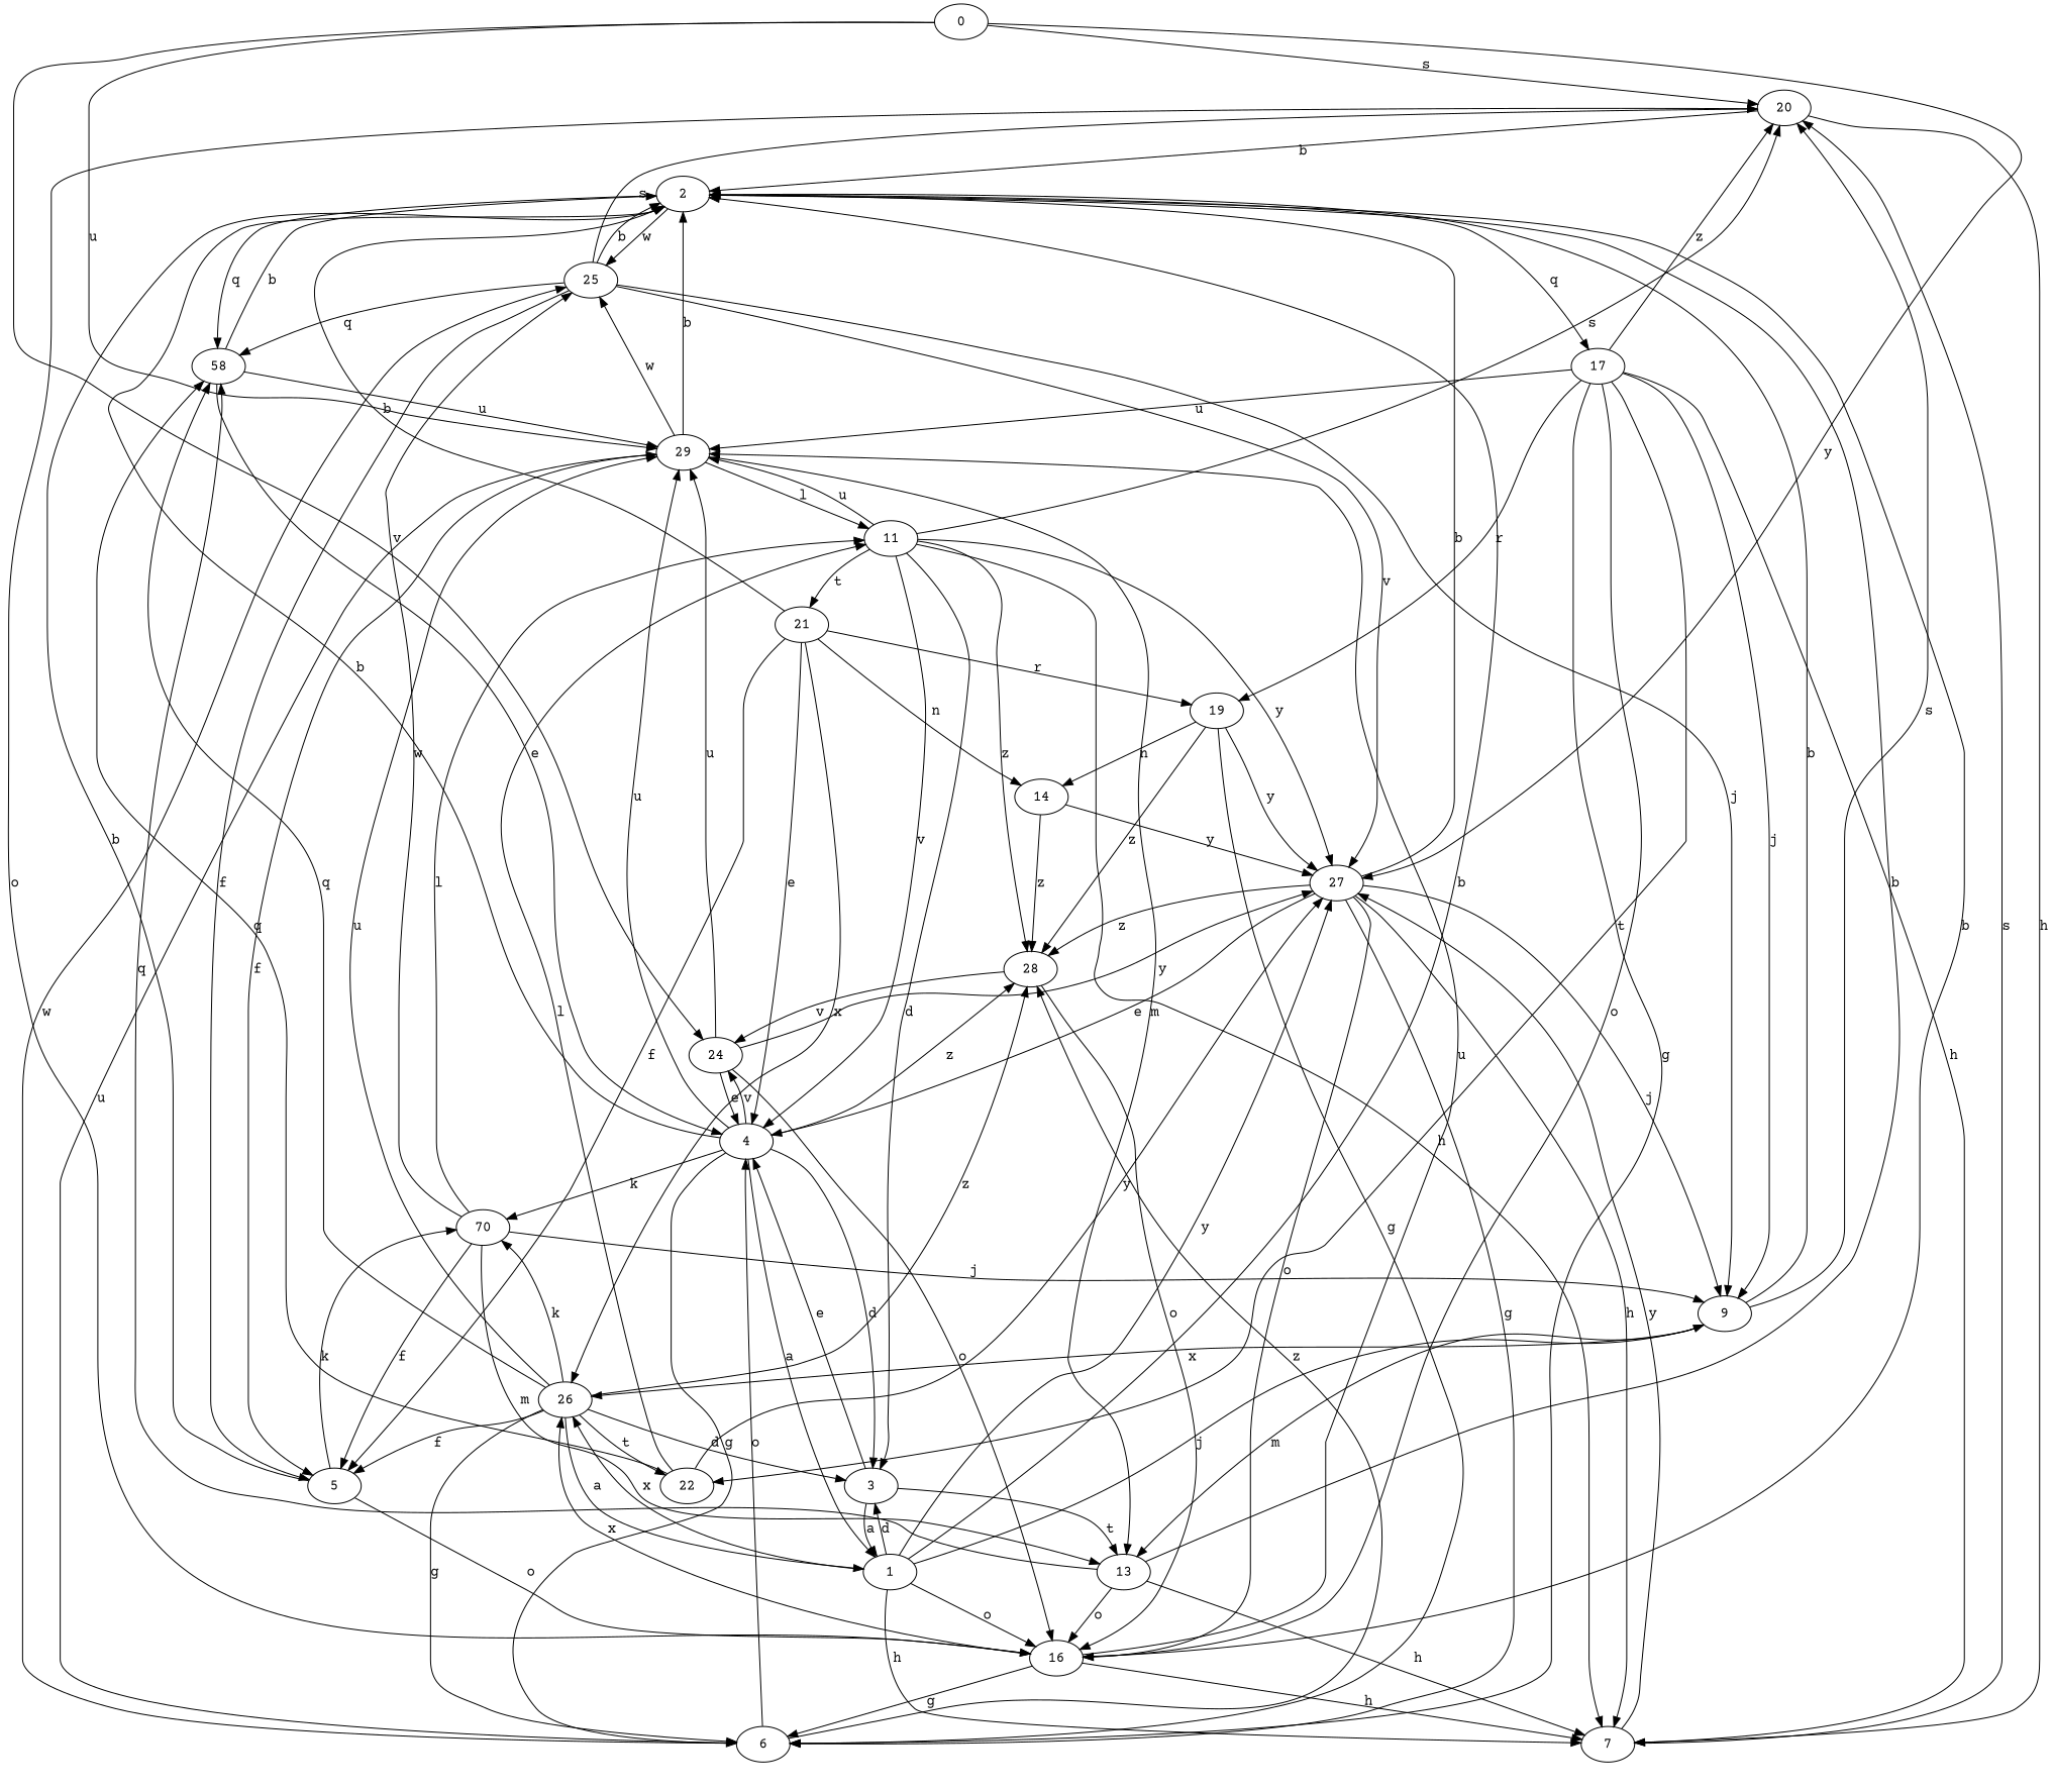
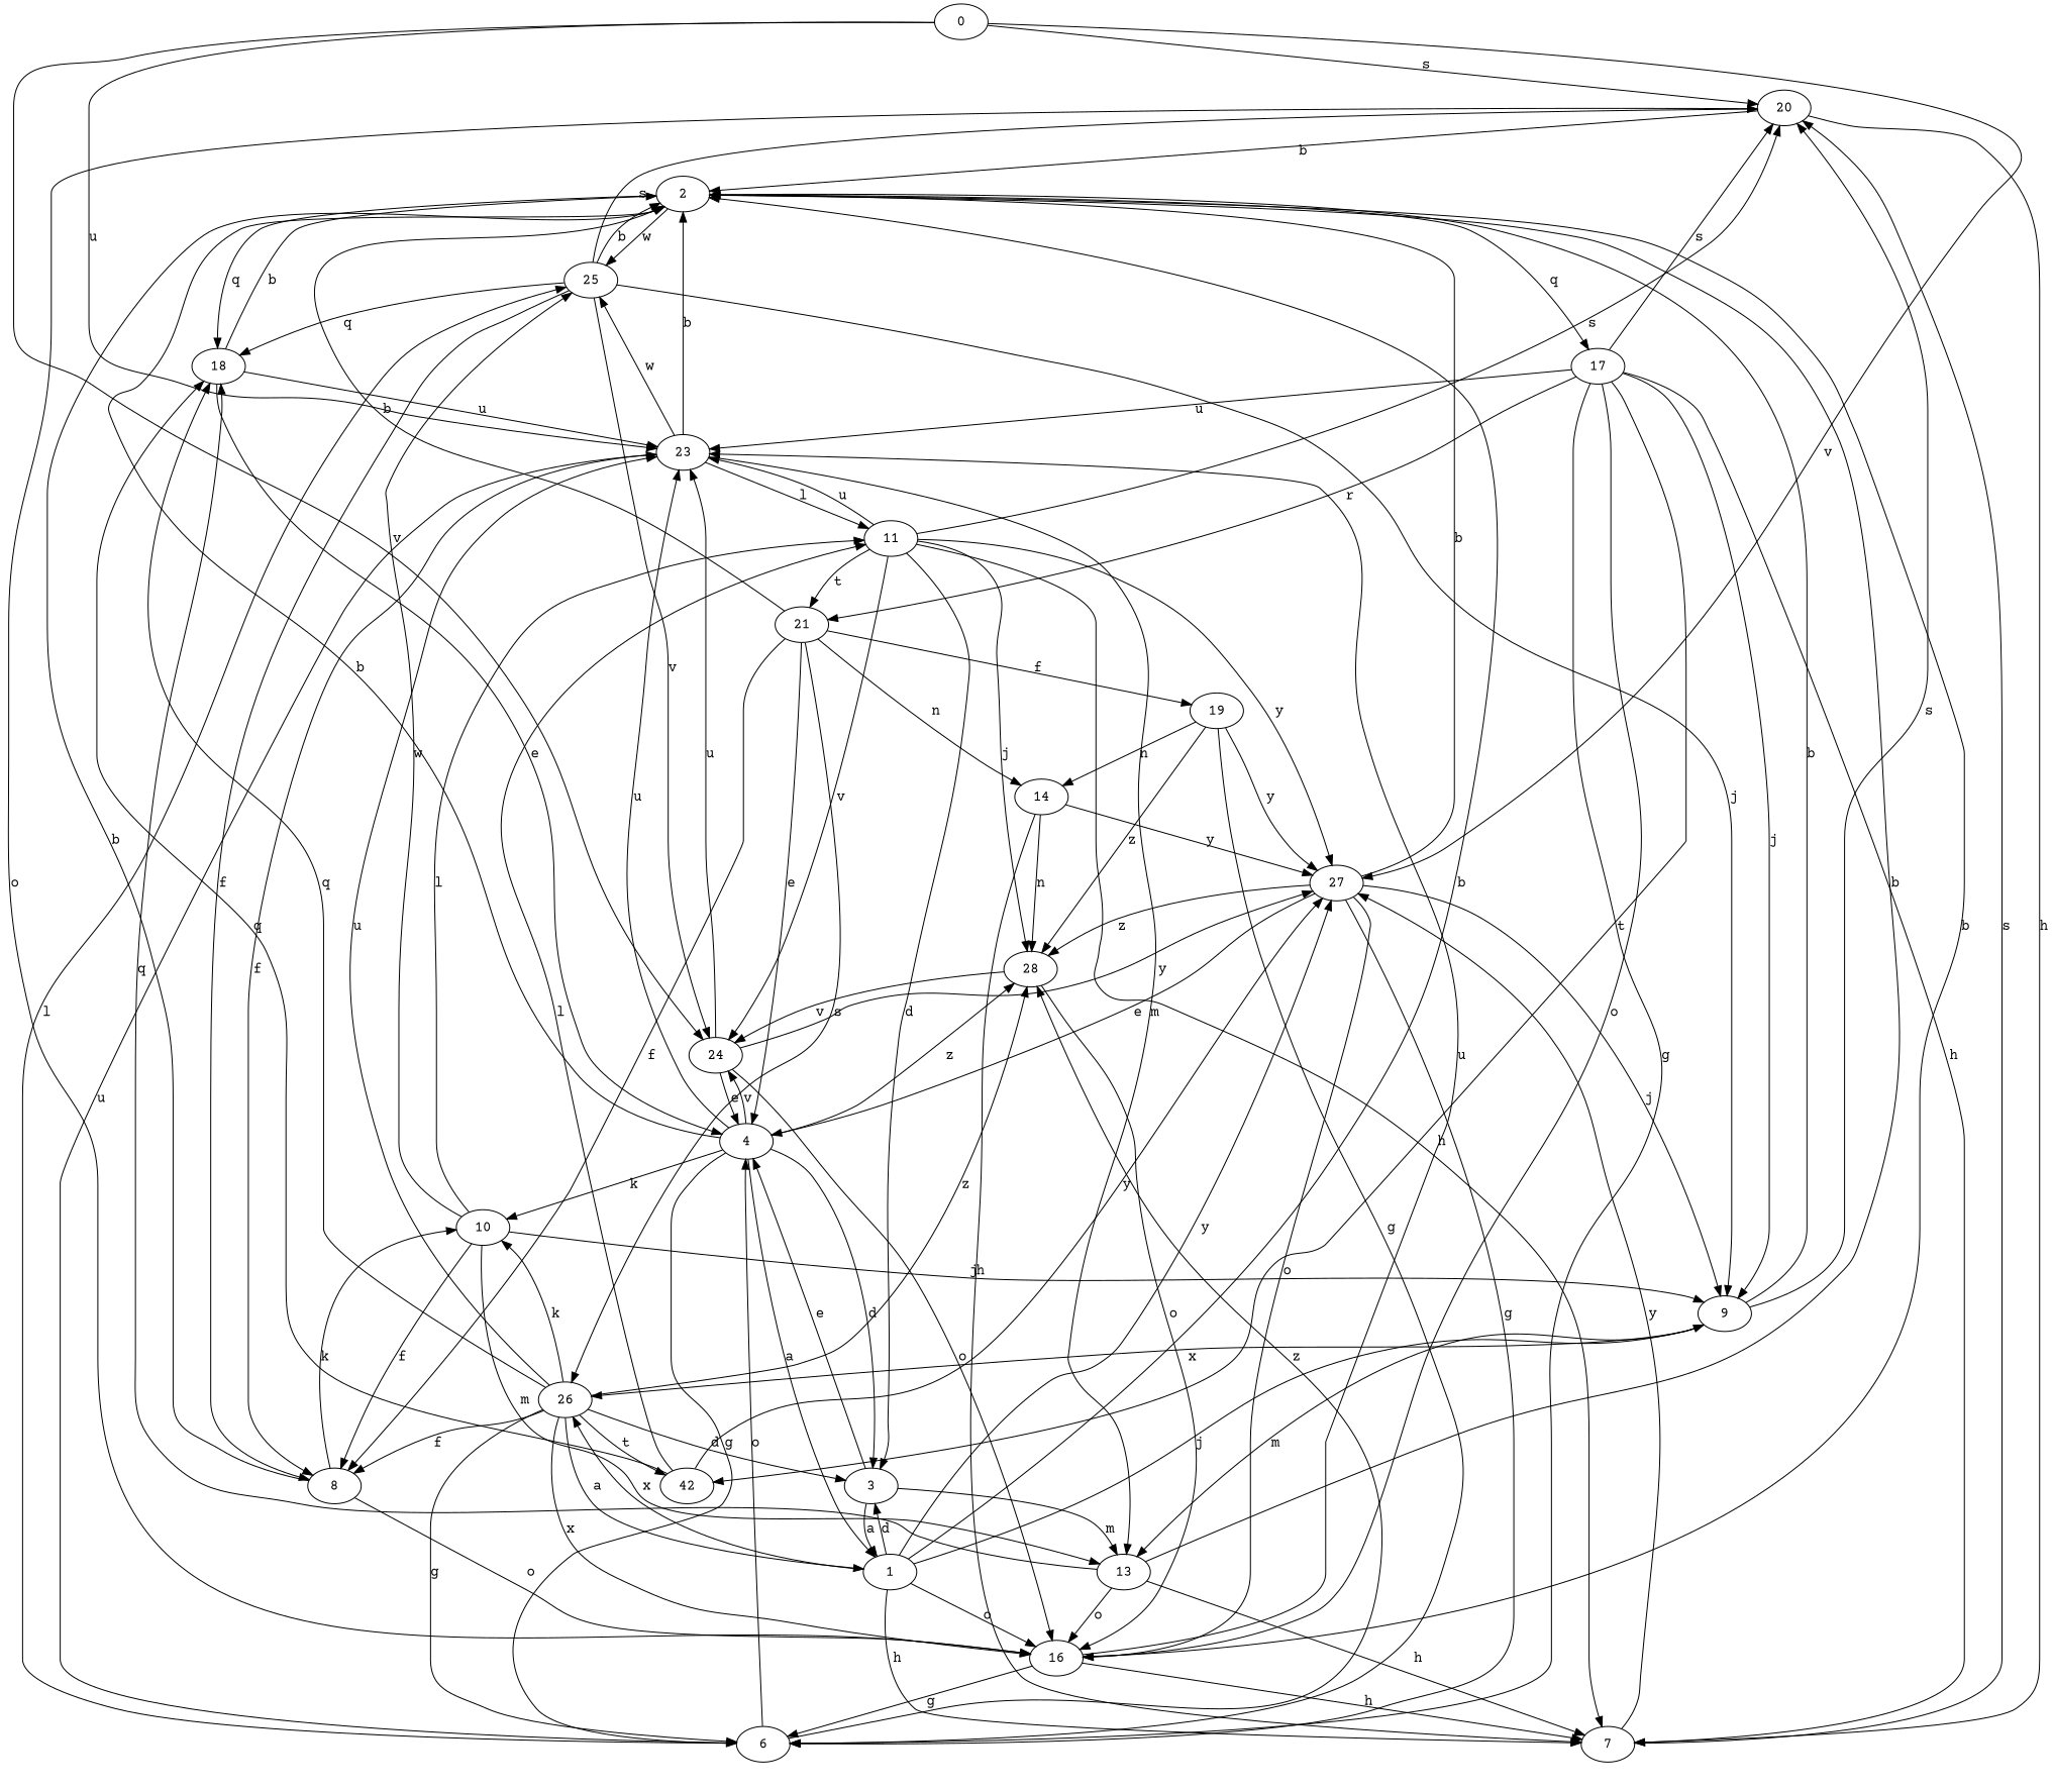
  strict digraph {
    fontname="Courier Prime"
    node [fontname="Courier Prime"]
    edge [fontname="Courier Prime"]
    0
    20
-   23 [label=29]
+   23
    24
    27
    2
    7
    16
    25
    13
-   5
+   5 [label=8]
    11
    4
    9
    6
    28
    1
    3
    26
    17
-   18 [label=58]
-   10 [label=70]
-   22
+   18
+   10
+   22 [label=42]
    19
    21
    14
    0 -> 20 [label=s]
    0 -> 23 [label=u]
    0 -> 24 [label=v]
-   0 -> 27 [label=y]
+   0 -> 27 [label=v]
    20 -> 2 [label=b]
    20 -> 7 [label=h]
    20 -> 16 [label=o]
    23 -> 2 [label=b]
    23 -> 25 [label=w]
    23 -> 13 [label=m]
    23 -> 5 [label=f]
    23 -> 11 [label=l]
    24 -> 23 [label=u]
    24 -> 27 [label=y]
    24 -> 16 [label=o]
    24 -> 4 [label=e]
    27 -> 2 [label=b]
-   27 -> 7 [label=h]
+   14 -> 7 [label=h]
    27 -> 16 [label=o]
    27 -> 4 [label=e]
    27 -> 9 [label=j]
    27 -> 6 [label=g]
    27 -> 28 [label=z]
    2 -> 25 [label=w]
    2 -> 17 [label=q]
    2 -> 18 [label=q]
    7 -> 20 [label=s]
    7 -> 27 [label=y]
    16 -> 23 [label=u]
    16 -> 2 [label=b]
    16 -> 7 [label=h]
    16 -> 6 [label=g]
-   16 -> 26 [label=x]
+   26 -> 16 [label=x]
    25 -> 20 [label=s]
-   25 -> 27 [label=v]
+   25 -> 24 [label=v]
    25 -> 2 [label=b]
    25 -> 5 [label=f]
    25 -> 9 [label=j]
    25 -> 18 [label=q]
    13 -> 2 [label=b]
    13 -> 7 [label=h]
    13 -> 16 [label=o]
    13 -> 18 [label=q]
    5 -> 2 [label=b]
    5 -> 16 [label=o]
    5 -> 10 [label=k]
    11 -> 20 [label=s]
    11 -> 23 [label=u]
-   11 -> 4 [label=v]
+   11 -> 24 [label=v]
    11 -> 27 [label=y]
    11 -> 7 [label=h]
-   11 -> 28 [label=z]
+   11 -> 28 [label=j]
    11 -> 3 [label=d]
    11 -> 21 [label=t]
    4 -> 23 [label=u]
    4 -> 24 [label=v]
    4 -> 2 [label=b]
    4 -> 6 [label=g]
    4 -> 28 [label=z]
    4 -> 1 [label=a]
    4 -> 3 [label=d]
    4 -> 10 [label=k]
    9 -> 20 [label=s]
    9 -> 2 [label=b]
    9 -> 13 [label=m]
    9 -> 26 [label=x]
    6 -> 23 [label=u]
-   6 -> 25 [label=w]
+   6 -> 25 [label=l]
    6 -> 4 [label=o]
    6 -> 28 [label=z]
    28 -> 24 [label=v]
    28 -> 16 [label=o]
    1 -> 27 [label=y]
    1 -> 2 [label=b]
    1 -> 7 [label=h]
    1 -> 16 [label=o]
    1 -> 9 [label=j]
    1 -> 3 [label=d]
    1 -> 26 [label=x]
-   3 -> 13 [label=t]
+   3 -> 13 [label=m]
    3 -> 4 [label=e]
    3 -> 1 [label=a]
    26 -> 23 [label=u]
    26 -> 5 [label=f]
    26 -> 6 [label=g]
    26 -> 28 [label=z]
    26 -> 1 [label=a]
    26 -> 3 [label=d]
    26 -> 18 [label=q]
    26 -> 10 [label=k]
    26 -> 22 [label=t]
-   17 -> 20 [label=z]
+   17 -> 20 [label=s]
    17 -> 23 [label=u]
    17 -> 7 [label=h]
    17 -> 16 [label=o]
    17 -> 9 [label=j]
    17 -> 6 [label=g]
    17 -> 22 [label=t]
-   17 -> 19 [label=r]
+   17 -> 21 [label=r]
    18 -> 23 [label=u]
    18 -> 2 [label=b]
    18 -> 4 [label=e]
    10 -> 25 [label=w]
    10 -> 13 [label=m]
    10 -> 5 [label=f]
    10 -> 11 [label=l]
    10 -> 9 [label=j]
    22 -> 27 [label=y]
    22 -> 11 [label=l]
    22 -> 18 [label=q]
    19 -> 27 [label=y]
    19 -> 6 [label=g]
    19 -> 28 [label=z]
    19 -> 14 [label=n]
    21 -> 2 [label=b]
    21 -> 5 [label=f]
    21 -> 4 [label=e]
-   21 -> 26 [label=x]
-   21 -> 19 [label=r]
+   21 -> 26 [label=s]
+   21 -> 19 [label=f]
    21 -> 14 [label=n]
    14 -> 27 [label=y]
-   14 -> 28 [label=z]
+   14 -> 28 [label=n]
  }
